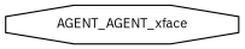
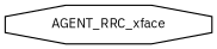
  digraph {
    rankdir=TB
    fontname="IBM Plex Sans"
-   n1 [color=black fillcolor=white fontname="IBM Plex Sans" fontsize=10 height=0.2 label=AGENT_AGENT_xface shape=octagon style=filled width=0.4]
+   n1 [color=black fillcolor=white fontname="IBM Plex Sans" fontsize=10 height=0.2 label=AGENT_RRC_xface shape=octagon style=filled width=0.4]
  }
